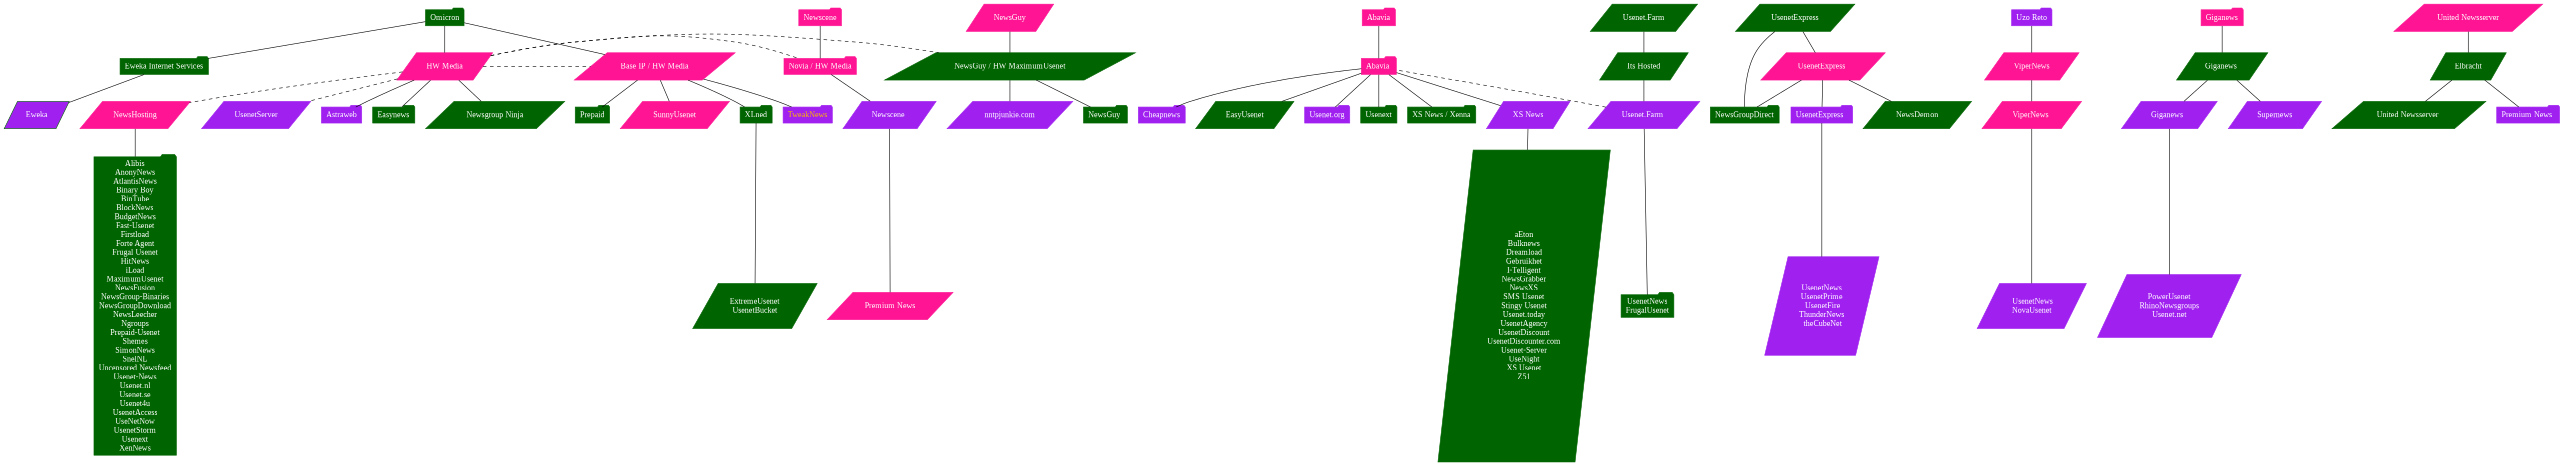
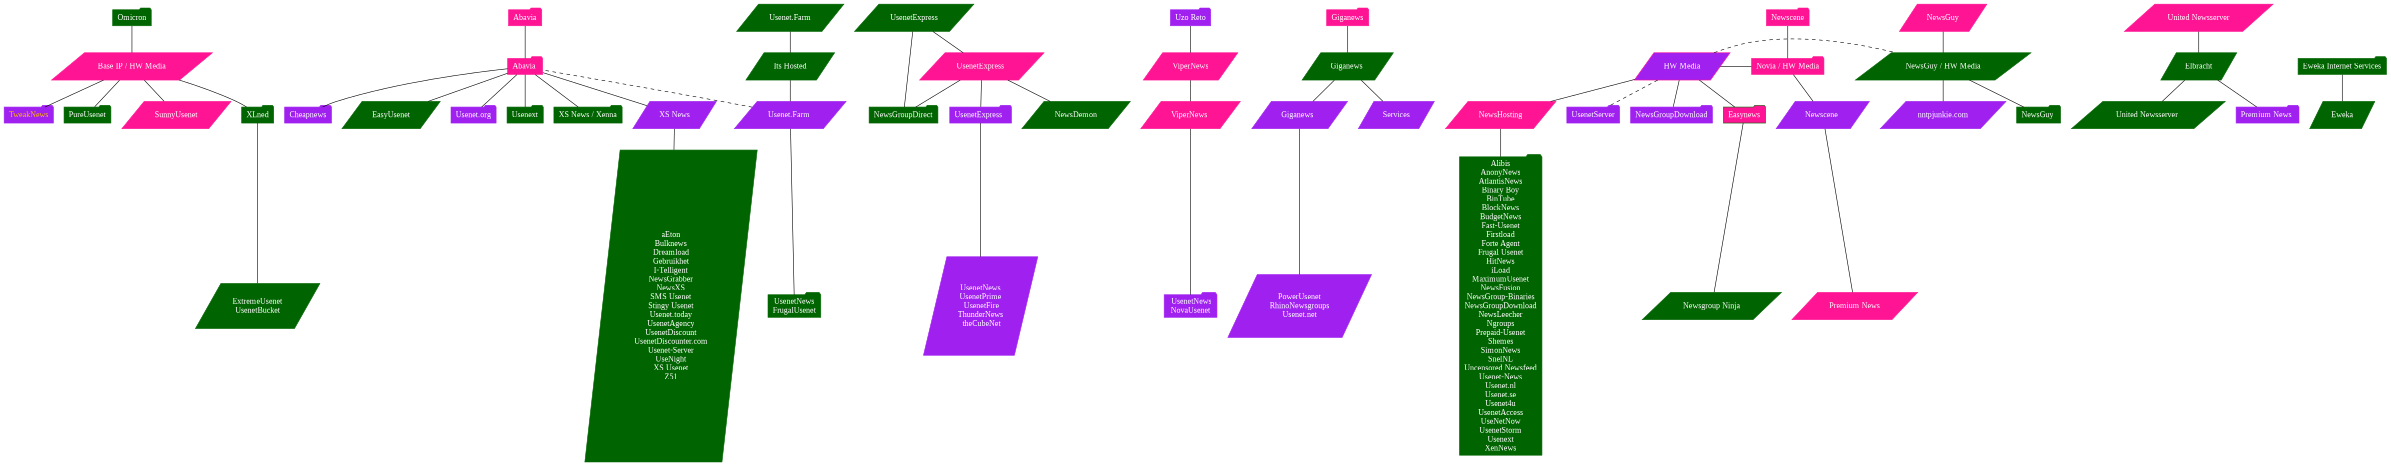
  graph {
    bgcolor=white
    fontname="Liberation Serif"
    node [color=darkgreen fontcolor=white fontname="Liberation Serif" shape=parallelogram style=filled]
    edge [color=black fontname="Liberation Serif"]
    Omicron [height=.37 shape=folder]
    Abavia [color=deeppink height=.37 shape=folder]
    UsenetExpress [height=.37]
    "Uzo Reto" [color=purple height=.37 shape=folder]
    "Usenet.Farm" [height=.37]
    Giganews [color=deeppink height=.37 shape=folder]
    Newscene [color=deeppink height=.37 shape=folder]
    NewsGuy [color=deeppink height=.37]
    "United Newsserver" [color=deeppink height=.37]
    "Eweka Internet Services" [height=.37 shape=folder]
-   "HW Media" [color=deeppink height=.37]
+   "HW Media" [color=deeppink height=.37 fillcolor=purple]
    "Base IP / HW Media" [color=deeppink height=.37]
    "Its Hosted" [height=.37]
    "Abavia " [color=deeppink height=.37 shape=folder]
    "UsenetExpress " [color=deeppink height=.37]
    ViperNews [color=deeppink height=.37]
    "Novia / HW Media" [color=deeppink height=.37 shape=folder]
-   "NewsGuy / HW Media" [height=.37 label="NewsGuy / HW MaximumUsenet"]
+   "NewsGuy / HW Media" [height=.37]
    "Giganews " [height=.37]
    Elbracht [height=.37]
    "Usenet.Farm " [color=purple height=.37]
    "United Newsserver " [height=.37]
    "Premium News " [color=purple height=.37 shape=folder]
    "NewsGuy " [height=.37 shape=folder]
    "nntpjunkie.com" [color=purple height=.37]
    "Newscene " [color=purple height=.37]
    "Premium News" [color=deeppink height=.37]
    "Giganews  " [color=purple height=.37]
-   Supernews [color=purple height=.37]
+   Supernews [color=purple height=.37 label=Services]
    "PowerUsenet\nRhinoNewsgroups\nUsenet.net" [color=purple height=.37]
    "UsenetNews\nFrugalUsenet" [height=.37 shape=folder]
    "ViperNews " [color=deeppink height=.37]
-   " UsenetNews\nNovaUsenet" [color=purple height=.37]
+   " UsenetNews\nNovaUsenet" [color=purple height=.37 shape=folder]
    NewsGroupDirect [height=.37 shape=folder]
    "UsenetExpress  " [color=purple height=.37 shape=folder]
    NewsDemon [height=.37]
    "UsenetNews\nUsenetPrime\n UsenetFire\nThunderNews\n theCubeNet" [color=purple height=.37]
    Cheapnews [color=purple height=.37 shape=folder]
    EasyUsenet [height=.37]
    "Usenet.org" [color=purple height=.37 shape=folder]
    Usenext [height=.37 shape=folder]
    "XS News / Xenna" [height=.37 shape=folder]
    "XS News" [color=purple height=.37]
    "aEton\nBulknews\nDreamload\nGebruikhet\nI-Telligent\nNewsGrabber\nNewsXS\nSMS Usenet\nStingy Usenet\nUsenet.today\nUsenetAgency\nUsenetDiscount\nUsenetDiscounter.com\nUsenet-Server\nUseNight\nXS Usenet\nZ51" [height=.37]
-   Eweka [height=.37 fillcolor=purple]
+   Eweka [height=.37]
    TweakNews [color=purple fontcolor="#ffb700" height=.37 shape=folder]
-   PureUsenet [height=.37 shape=folder label=Prepaid]
+   PureUsenet [height=.37 shape=folder]
    SunnyUsenet [color=deeppink height=.37]
    XLned [height=.37 shape=folder]
    "ExtremeUsenet\nUsenetBucket" [height=.37]
-   Astraweb [color=purple height=.37 shape=folder]
-   Easynews [height=.37 shape=folder]
+   Astraweb [color=purple height=.37 shape=folder label=NewsGroupDownload]
+   Easynews [height=.37 shape=folder fillcolor=deeppink]
    "Newsgroup Ninja" [height=.37]
    NewsHosting [color=deeppink height=.37]
-   UsenetServer [color=purple height=.37]
+   UsenetServer [color=purple height=.37 shape=folder]
    "Alibis\nAnonyNews\nAtlantisNews\nBinary Boy\nBinTube\nBlockNews\nBudgetNews\nFast-Usenet\nFirstload\nForte Agent\nFrugal Usenet\nHitNews\niLoad\nMaximumUsenet\nNewsFusion\nNewsGroup-Binaries\nNewsGroupDownload\nNewsLeecher\nNgroups\nPrepaid-Usenet\nShemes\nSimonNews\nSnelNL\nUncensored Newsfeed\nUsenet-News\nUsenet.nl\nUsenet.se\nUsenet4u\nUsenetAccess\nUseNetNow\nUsenetStorm\nUsenext\nXenNews" [height=.37 shape=folder]
    subgraph sub_1 {
      rank=same
      Omicron
      Abavia
      UsenetExpress
      "Uzo Reto"
      "Usenet.Farm"
      Giganews
      Newscene
      NewsGuy
      "United Newsserver"
    }
    subgraph sub_2 {
      rank=same
      subgraph sub_3 {
        rank=same
        "Eweka Internet Services"
      }
      subgraph sub_4 {
        rank=same
        "HW Media"
      }
      subgraph sub_5 {
        rank=same
        "Base IP / HW Media"
      }
      subgraph sub_6 {
        rank=same
        "Its Hosted"
      }
      subgraph sub_7 {
        rank=same
        "Abavia "
      }
      subgraph sub_8 {
        rank=same
        "UsenetExpress "
      }
      subgraph sub_9 {
        rank=same
        ViperNews
      }
      subgraph sub_10 {
        rank=same
        "Novia / HW Media"
      }
      subgraph sub_11 {
        rank=same
        "NewsGuy / HW Media"
      }
      subgraph sub_12 {
        rank=same
        "Giganews "
      }
      subgraph sub_13 {
        rank=same
        Elbracht
      }
    }
    subgraph sub_14 {
      subgraph sub_15 {
        "Base IP / HW Media"
      }
      subgraph sub_16 {
        "HW Media"
      }
      subgraph sub_17 {
        "HW Media"
      }
      subgraph sub_18 {
        "Novia / HW Media"
      }
      subgraph sub_19 {
        "HW Media"
      }
      subgraph sub_20 {
        "NewsGuy / HW Media"
      }
      subgraph sub_21 {
        "Usenet.Farm "
      }
      subgraph sub_22 {
        "Abavia "
      }
    }
    subgraph sub_23 {
      Elbracht
      "United Newsserver "
      "Premium News "
      subgraph sub_24 {
        "United Newsserver"
      }
    }
    subgraph sub_25 {
      "NewsGuy / HW Media"
      "NewsGuy "
      "nntpjunkie.com"
      subgraph sub_26 {
        NewsGuy
      }
    }
    subgraph sub_27 {
      "Novia / HW Media"
      "Newscene "
      "Premium News"
      subgraph sub_28 {
        Newscene
      }
    }
    subgraph sub_29 {
      "Giganews "
      "Giganews  "
      Supernews
      "PowerUsenet\nRhinoNewsgroups\nUsenet.net"
      subgraph sub_30 {
        Giganews
      }
    }
    subgraph sub_31 {
      "Its Hosted"
      "UsenetNews\nFrugalUsenet"
      subgraph sub_32 {
        "Usenet.Farm"
      }
      subgraph sub_33 {
        "Usenet.Farm "
      }
    }
    subgraph sub_34 {
      ViperNews
      " UsenetNews\nNovaUsenet"
      subgraph sub_35 {
        "Uzo Reto"
      }
      subgraph sub_36 {
        "ViperNews "
      }
    }
    subgraph sub_37 {
      "UsenetExpress "
      NewsGroupDirect
      "UsenetExpress  "
      NewsDemon
      "UsenetNews\nUsenetPrime\n UsenetFire\nThunderNews\n theCubeNet"
      subgraph sub_38 {
        UsenetExpress
      }
    }
    subgraph sub_39 {
      "Abavia "
      Cheapnews
      EasyUsenet
      "Usenet.org"
      Usenext
      "XS News / Xenna"
      "XS News"
      "aEton\nBulknews\nDreamload\nGebruikhet\nI-Telligent\nNewsGrabber\nNewsXS\nSMS Usenet\nStingy Usenet\nUsenet.today\nUsenetAgency\nUsenetDiscount\nUsenetDiscounter.com\nUsenet-Server\nUseNight\nXS Usenet\nZ51"
      subgraph sub_40 {
        Abavia
      }
    }
    subgraph sub_41 {
      "Eweka Internet Services"
      "HW Media"
      Astraweb
      Easynews
      "Newsgroup Ninja"
      NewsHosting
      UsenetServer
      "Alibis\nAnonyNews\nAtlantisNews\nBinary Boy\nBinTube\nBlockNews\nBudgetNews\nFast-Usenet\nFirstload\nForte Agent\nFrugal Usenet\nHitNews\niLoad\nMaximumUsenet\nNewsFusion\nNewsGroup-Binaries\nNewsGroupDownload\nNewsLeecher\nNgroups\nPrepaid-Usenet\nShemes\nSimonNews\nSnelNL\nUncensored Newsfeed\nUsenet-News\nUsenet.nl\nUsenet.se\nUsenet4u\nUsenetAccess\nUseNetNow\nUsenetStorm\nUsenext\nXenNews"
      subgraph sub_42 {
        Omicron
      }
      subgraph sub_43 {
        Eweka
      }
      subgraph sub_44 {
        "Base IP / HW Media"
        TweakNews
      }
      subgraph sub_45 {
        "Base IP / HW Media"
        PureUsenet
        SunnyUsenet
        XLned
        "ExtremeUsenet\nUsenetBucket"
      }
    }
-   Omicron -- "Eweka Internet Services"
-   Omicron -- "HW Media"
    Omicron -- "Base IP / HW Media"
    Abavia -- "Abavia "
    UsenetExpress -- "UsenetExpress "
    UsenetExpress -- NewsGroupDirect
    "Uzo Reto" -- ViperNews
    "Usenet.Farm" -- "Its Hosted"
    Giganews -- "Giganews "
    Newscene -- "Novia / HW Media"
    NewsGuy -- "NewsGuy / HW Media"
    "United Newsserver" -- Elbracht
    "Eweka Internet Services" -- Eweka
-   "HW Media" -- "Base IP / HW Media" [style=dashed]
-   "HW Media" -- "Novia / HW Media" [style=dashed]
+   "HW Media" -- "Novia / HW Media" [style=solid]
    "HW Media" -- "NewsGuy / HW Media" [style=dashed]
    "HW Media" -- Astraweb
    "HW Media" -- Easynews
-   "HW Media" -- "Newsgroup Ninja"
-   "HW Media" -- NewsHosting [style=dashed]
+   Easynews -- "Newsgroup Ninja"
+   "HW Media" -- NewsHosting
    "HW Media" -- UsenetServer [style=dashed]
    "Base IP / HW Media" -- TweakNews
    "Base IP / HW Media" -- PureUsenet
    "Base IP / HW Media" -- SunnyUsenet
    "Base IP / HW Media" -- XLned
    "Its Hosted" -- "Usenet.Farm "
    "Abavia " -- Cheapnews
    "Abavia " -- EasyUsenet
    "Abavia " -- "Usenet.org"
    "Abavia " -- Usenext
    "Abavia " -- "XS News / Xenna"
    "Abavia " -- "XS News"
    "UsenetExpress " -- NewsGroupDirect
    "UsenetExpress " -- "UsenetExpress  "
    "UsenetExpress " -- NewsDemon
    ViperNews -- "ViperNews "
    "Novia / HW Media" -- "Newscene "
    "NewsGuy / HW Media" -- "NewsGuy "
    "NewsGuy / HW Media" -- "nntpjunkie.com"
    "Giganews " -- "Giganews  "
    "Giganews " -- Supernews
    Elbracht -- "United Newsserver "
    Elbracht -- "Premium News "
    "Usenet.Farm " -- "Abavia " [style=dashed]
    "Usenet.Farm " -- "UsenetNews\nFrugalUsenet"
    "Newscene " -- "Premium News"
    "Giganews  " -- "PowerUsenet\nRhinoNewsgroups\nUsenet.net"
    "ViperNews " -- " UsenetNews\nNovaUsenet"
    "UsenetExpress  " -- "UsenetNews\nUsenetPrime\n UsenetFire\nThunderNews\n theCubeNet"
    "XS News" -- "aEton\nBulknews\nDreamload\nGebruikhet\nI-Telligent\nNewsGrabber\nNewsXS\nSMS Usenet\nStingy Usenet\nUsenet.today\nUsenetAgency\nUsenetDiscount\nUsenetDiscounter.com\nUsenet-Server\nUseNight\nXS Usenet\nZ51"
    XLned -- "ExtremeUsenet\nUsenetBucket"
    NewsHosting -- "Alibis\nAnonyNews\nAtlantisNews\nBinary Boy\nBinTube\nBlockNews\nBudgetNews\nFast-Usenet\nFirstload\nForte Agent\nFrugal Usenet\nHitNews\niLoad\nMaximumUsenet\nNewsFusion\nNewsGroup-Binaries\nNewsGroupDownload\nNewsLeecher\nNgroups\nPrepaid-Usenet\nShemes\nSimonNews\nSnelNL\nUncensored Newsfeed\nUsenet-News\nUsenet.nl\nUsenet.se\nUsenet4u\nUsenetAccess\nUseNetNow\nUsenetStorm\nUsenext\nXenNews"
  }
